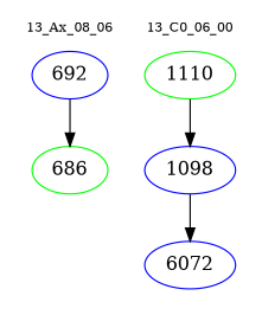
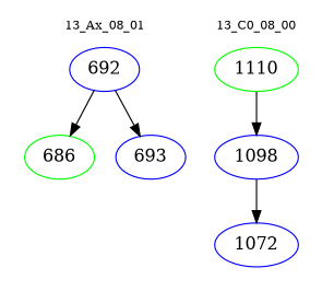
  digraph {
    node [color=blue]
    edge [color=black]
    n1 [label=692]
    n2 [color=green label=686]
+   n3 [label=693]
    n4 [label=1098]
-   n5 [label=6072]
+   n5 [label=1072]
    n6 [color=green label=1110]
    subgraph cluster_1 {
      color=white
      fontsize=10
-     label="13_Ax_08_06"
+     label="13_Ax_08_01"
      n1
      n2
+     n3
    }
    subgraph cluster_2 {
      color=white
      fontsize=10
-     label="13_C0_06_00"
+     label="13_C0_08_00"
      n4
      n5
      n6
    }
    n1 -> n2
+   n1 -> n3
    n4 -> n5
    n6 -> n4
  }
